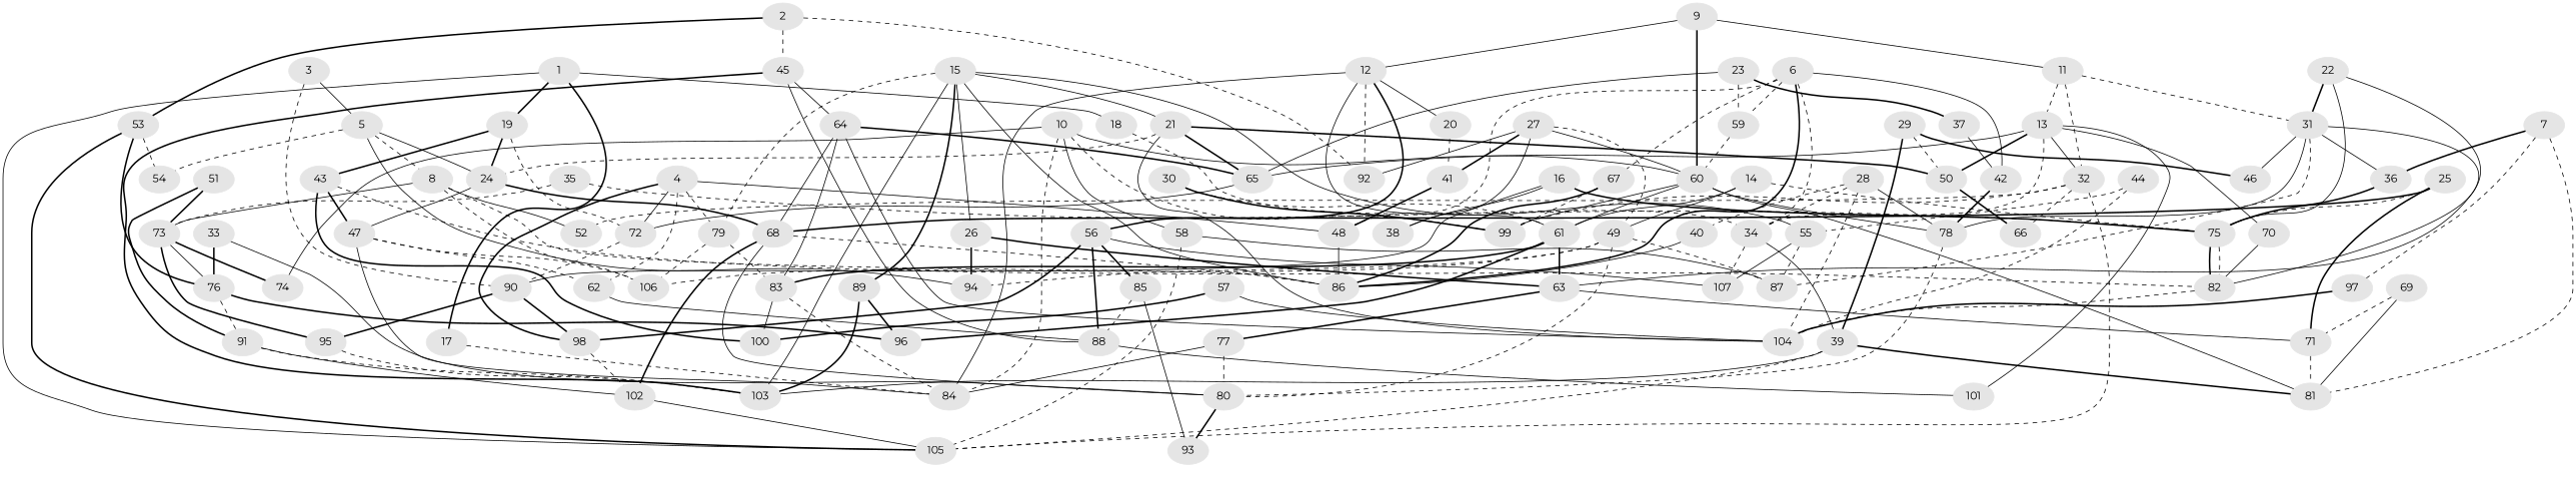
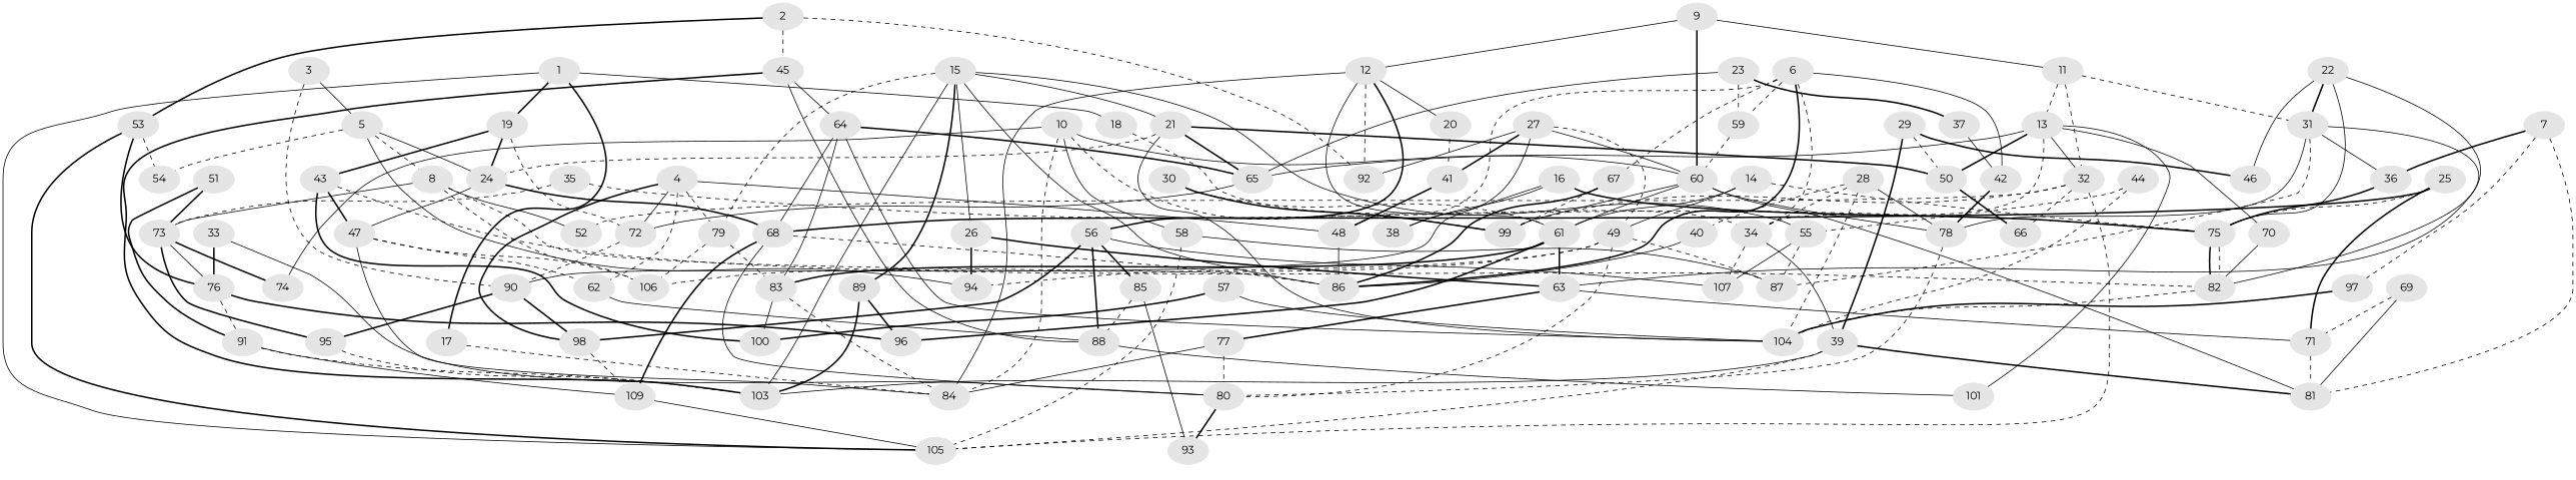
  graph {
    fontname=Montserrat
    node [color=gray90 fontname=Montserrat style=filled]
    edge [fontname=Montserrat style=solid]
    1
    17
    18
    19
    105
    84
    34
    72
    24
    43
    2
    45
    53
    92
    103
    64
    88
    54
    76
    3
    5
    90
    8
    94
    98
    95
    4
    48
    62
    79
    86
    106
    83
-   102
+   102 [label=109]
    52
    73
    47
    68
    6
    42
    59
    67
    39
    107
    78
    60
    99
    7
    36
    81
    97
    75
    104
    74
    9
    11
    12
    13
    31
    32
    20
    56
    61
    10
    58
    87
    50
    65
    70
    101
    46
    82
    66
    41
    85
    63
    96
    14
    49
    80
    15
    21
    26
    55
    89
    16
    38
    100
    22
    71
    77
    23
    37
    25
    27
    28
    40
    29
    30
    33
    91
    93
    35
    44
    51
    57
    69
    1 -- 17 [style=bold]
    1 -- 18
    1 -- 19 [style=bold]
    1 -- 105
    17 -- 84 [style=dashed]
    18 -- 34 [style=dashed]
    19 -- 72 [style=dashed]
    19 -- 24 [style=bold]
    19 -- 43 [style=bold]
    34 -- 39
    34 -- 107 [style=dashed]
    72 -- 90 [style=dashed]
    24 -- 47
    24 -- 68 [style=bold]
    43 -- 47 [style=bold]
    43 -- 82 [style=dashed]
    43 -- 100 [style=bold]
    2 -- 45 [style=dashed]
    2 -- 53 [style=bold]
    2 -- 92 [style=dashed]
    45 -- 103 [style=bold]
    45 -- 64
    45 -- 88
    53 -- 105 [style=bold]
    53 -- 54 [style=dashed]
    53 -- 76 [style=bold]
    64 -- 83
    64 -- 68
    64 -- 104
    64 -- 65 [style=bold]
    88 -- 101
    76 -- 96 [style=bold]
    76 -- 91 [style=dashed]
    3 -- 5
    3 -- 90 [style=dashed]
    5 -- 24
    5 -- 54 [style=dashed]
    5 -- 8 [style=dashed]
    5 -- 94
    90 -- 98 [style=bold]
    90 -- 95 [style=bold]
    8 -- 86 [style=dashed]
    8 -- 106 [style=dashed]
    8 -- 52
    8 -- 73
    98 -- 102 [style=dashed]
    95 -- 103 [style=dashed]
    4 -- 72
    4 -- 98 [style=bold]
    4 -- 48
    4 -- 62 [style=dashed]
    4 -- 79 [style=dashed]
    48 -- 86
    62 -- 88
    79 -- 106 [style=dashed]
    79 -- 83 [style=dashed]
    83 -- 84 [style=dashed]
    83 -- 100
    102 -- 105
    73 -- 76
    73 -- 95 [style=bold]
    73 -- 74 [style=bold]
    47 -- 84
    47 -- 62 [style=dashed]
    47 -- 106 [style=dashed]
    68 -- 86 [style=dashed]
    68 -- 102 [style=bold]
    68 -- 80
    6 -- 34 [style=dashed]
    6 -- 48 [style=dashed]
    6 -- 86 [style=bold]
    6 -- 42
    6 -- 59 [style=dashed]
    6 -- 67 [style=dashed]
    42 -- 78 [style=bold]
    59 -- 60 [style=dashed]
    67 -- 86 [style=bold]
    67 -- 99 [style=dashed]
    39 -- 105 [style=dashed]
    39 -- 103
    39 -- 81 [style=bold]
    78 -- 80 [style=dashed]
    60 -- 78
    60 -- 99
    60 -- 81
    60 -- 61
    7 -- 36 [style=bold]
    7 -- 81 [style=dashed]
    7 -- 97 [style=dashed]
    36 -- 75 [style=bold]
    97 -- 104 [style=bold]
    75 -- 82 [style=bold]
    75 -- 82 [style=dashed]
    9 -- 60 [style=bold]
    9 -- 11
    9 -- 12
    11 -- 13 [style=dashed]
    11 -- 31 [style=dashed]
    11 -- 32 [style=dashed]
    12 -- 84
    12 -- 92 [style=dashed]
    12 -- 20
    12 -- 56 [style=bold]
    12 -- 61
    13 -- 34 [style=dashed]
    13 -- 32
    13 -- 50 [style=bold]
    13 -- 65
    13 -- 70
    13 -- 101
    31 -- 78
    31 -- 36
    31 -- 87 [style=dashed]
-   31 -- 46
+   22 -- 46
    31 -- 82
    32 -- 105 [style=dashed]
    32 -- 52 [style=dashed]
    32 -- 99 [style=dashed]
    32 -- 66 [style=dashed]
    20 -- 41 [style=dashed]
    56 -- 88 [style=bold]
    56 -- 98 [style=bold]
    56 -- 107
    56 -- 85 [style=bold]
    61 -- 83 [style=bold]
    61 -- 63 [style=bold]
    61 -- 96 [style=bold]
    10 -- 84 [style=dashed]
    10 -- 60
    10 -- 99 [style=dashed]
    10 -- 74
    10 -- 58
    58 -- 105 [style=dashed]
    58 -- 87
    50 -- 66 [style=bold]
    65 -- 72
    70 -- 82
    82 -- 104 [style=dashed]
    41 -- 48 [style=bold]
    85 -- 88 [style=dashed]
    85 -- 93
    63 -- 71
    63 -- 77 [style=bold]
    14 -- 75 [style=dashed]
    14 -- 61
    14 -- 49
    49 -- 94 [style=dashed]
    49 -- 106 [style=dashed]
    49 -- 87 [style=dashed]
    49 -- 80 [style=dashed]
    80 -- 93 [style=bold]
    15 -- 103
    15 -- 79 [style=dashed]
    15 -- 86
    15 -- 21
    15 -- 26
    15 -- 55
    15 -- 89 [style=bold]
    21 -- 24 [style=dashed]
    21 -- 104
    21 -- 50 [style=bold]
    21 -- 65 [style=bold]
    26 -- 94 [style=bold]
    26 -- 63 [style=bold]
    55 -- 107
    55 -- 87 [style=dashed]
    89 -- 103 [style=bold]
    89 -- 96 [style=bold]
    16 -- 90
    16 -- 75 [style=bold]
    16 -- 38
    22 -- 75
    22 -- 31 [style=bold]
    22 -- 63
    71 -- 81 [style=dashed]
    77 -- 84
    77 -- 80 [style=dashed]
    23 -- 59 [style=dashed]
    23 -- 65
    23 -- 37 [style=bold]
    37 -- 42
    25 -- 68 [style=bold]
    25 -- 75 [style=dashed]
    25 -- 71 [style=bold]
    27 -- 92
    27 -- 60
    27 -- 41 [style=bold]
    27 -- 49 [style=dashed]
    27 -- 38
    28 -- 34 [style=dashed]
    28 -- 78
    28 -- 104 [style=dashed]
    28 -- 40 [style=dashed]
    40 -- 86
    29 -- 39 [style=bold]
    29 -- 50 [style=dashed]
    29 -- 46 [style=bold]
    30 -- 99 [style=bold]
    30 -- 61 [style=dashed]
    33 -- 76 [style=bold]
    33 -- 80
    91 -- 103 [style=dashed]
    91 -- 102
    35 -- 73 [style=dashed]
    35 -- 75 [style=dashed]
    44 -- 104 [style=dashed]
    44 -- 55 [style=dashed]
    51 -- 73 [style=bold]
    51 -- 91 [style=bold]
    57 -- 104
    57 -- 100 [style=bold]
    69 -- 81
    69 -- 71 [style=dashed]
  }
